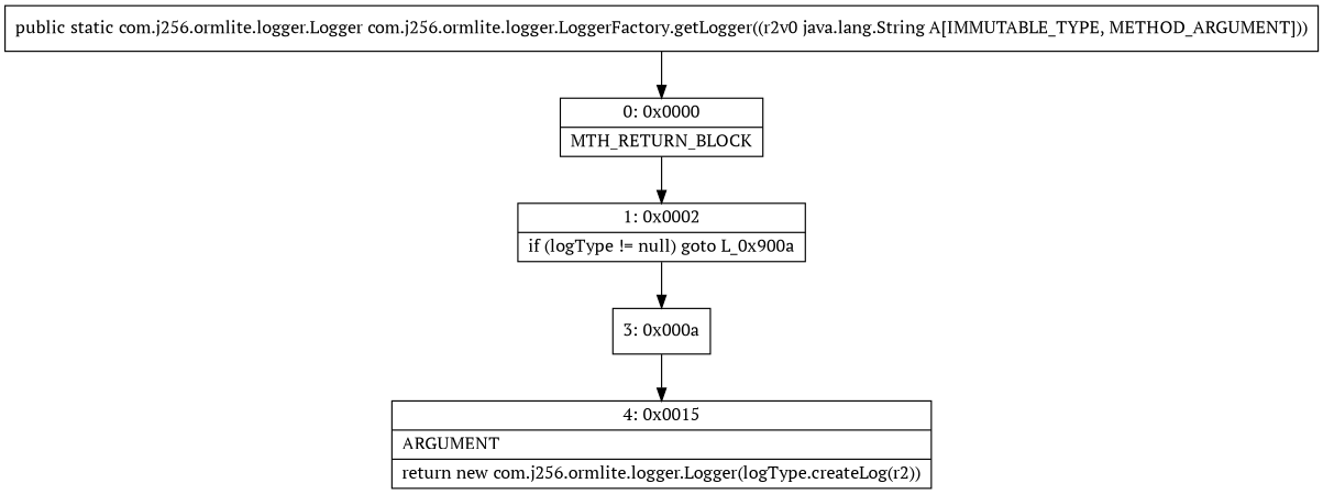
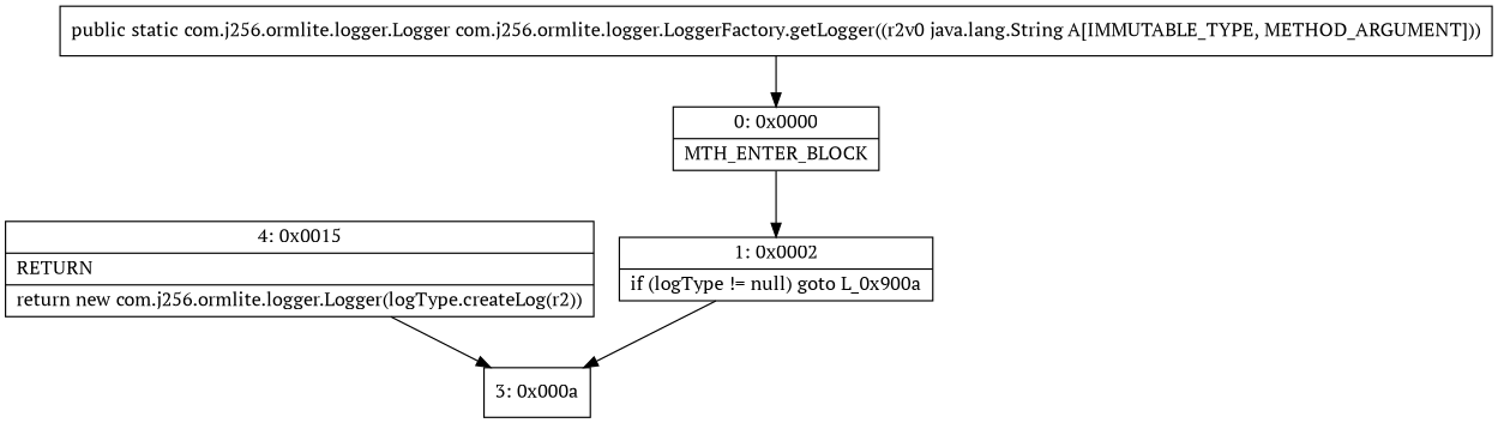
  digraph {
    fontname="PT Serif"
    node [fontname="PT Serif" shape=record]
    edge [fontname="PT Serif"]
-   n1 [label="{0\:\ 0x0000|MTH_RETURN_BLOCK\l}"]
+   n1 [label="{0\:\ 0x0000|MTH_ENTER_BLOCK\l}"]
    n2 [label="{1\:\ 0x0002|if (logType != null) goto L_0x900a\l}"]
    n3 [label="{3\:\ 0x000a}"]
-   n4 [label="{4\:\ 0x0015|ARGUMENT\l|return new com.j256.ormlite.logger.Logger(logType.createLog(r2))\l}"]
+   n4 [label="{4\:\ 0x0015|RETURN\l|return new com.j256.ormlite.logger.Logger(logType.createLog(r2))\l}"]
    n5 [label="{public static com.j256.ormlite.logger.Logger com.j256.ormlite.logger.LoggerFactory.getLogger((r2v0 java.lang.String A[IMMUTABLE_TYPE, METHOD_ARGUMENT])) }"]
    n1 -> n2
    n2 -> n3
-   n3 -> n4
+   n4 -> n3
    n5 -> n1
  }
